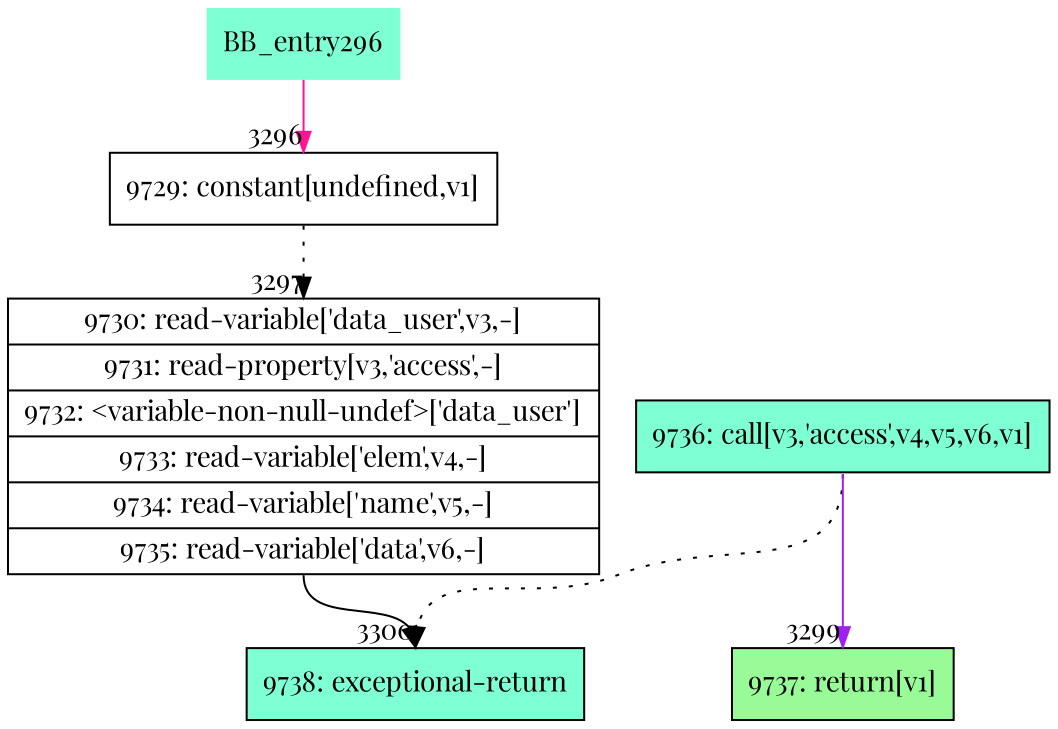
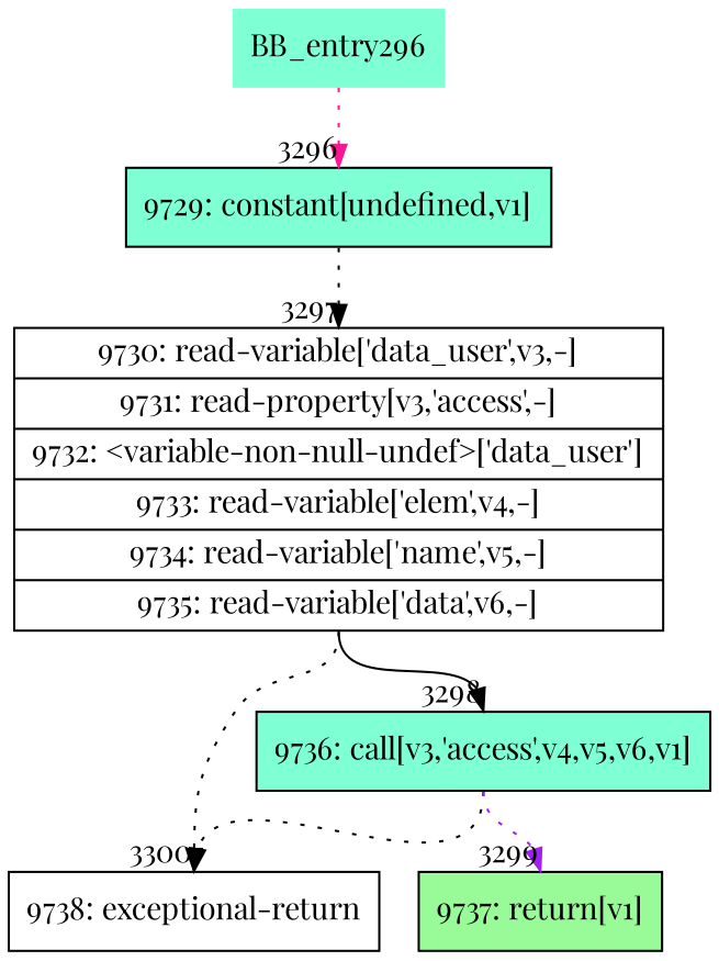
  digraph {
    fontname="Playfair Display"
    rankdir=TD
    node [fillcolor=aquamarine fontname="Playfair Display" shape=record style=filled]
    edge [color=black fontname="Playfair Display" headport=n style=dotted tailport=s]
    n1 [label=BB_entry296 shape=none]
-   n2 [fillcolor=white label="{9729: constant[undefined,v1]}"]
+   n2 [label="{9729: constant[undefined,v1]}"]
    n3 [fillcolor=white label="{9730: read-variable['data_user',v3,-]|9731: read-property[v3,'access',-]|9732: \<variable-non-null-undef\>['data_user']|9733: read-variable['elem',v4,-]|9734: read-variable['name',v5,-]|9735: read-variable['data',v6,-]}"]
    n4 [label="{9736: call[v3,'access',v4,v5,v6,v1]}"]
-   n5 [label="{9738: exceptional-return}"]
+   n5 [fillcolor=white label="{9738: exceptional-return}"]
    n6 [fillcolor=palegreen label="{9737: return[v1]}"]
-   n1 -> n2 [color=deeppink headlabel="    3296" style=solid]
+   n1 -> n2 [color=deeppink headlabel="    3296"]
    n2 -> n3 [headlabel="      3297"]
-   n3 -> n5 [headlabel="      3300" style=solid]
+   n3 -> n4 [headlabel="      3298" style=solid]
+   n3 -> n5 [headlabel="      3300"]
    n4 -> n5
-   n4 -> n6 [color=purple headlabel="      3299" style=solid]
+   n4 -> n6 [color=purple headlabel="      3299"]
  }
